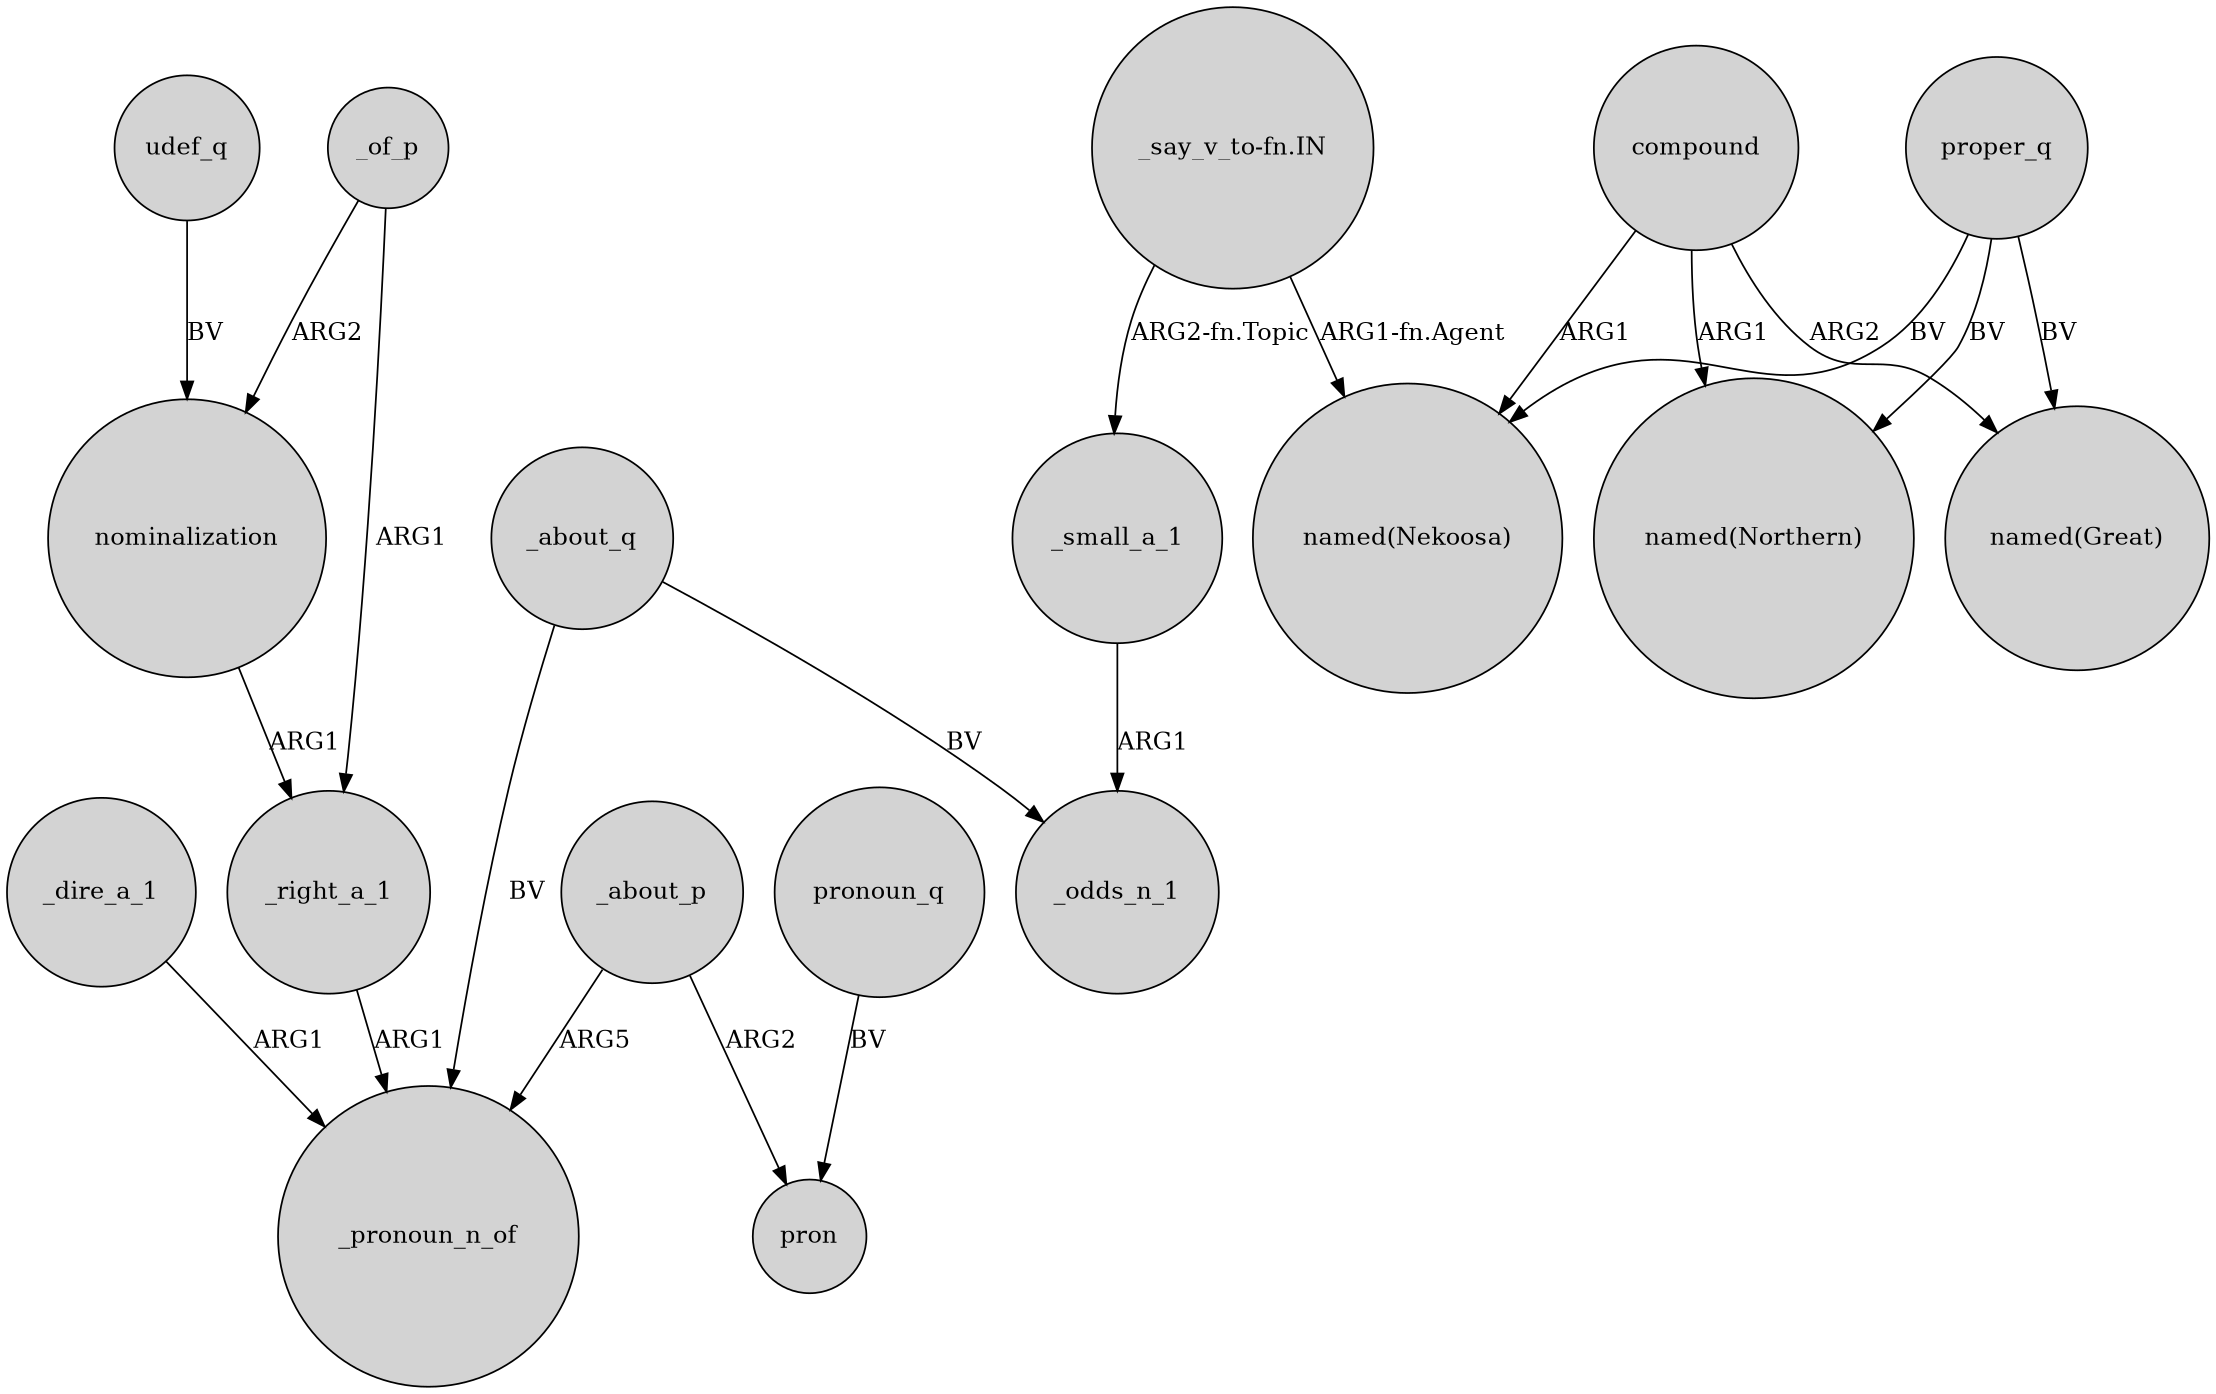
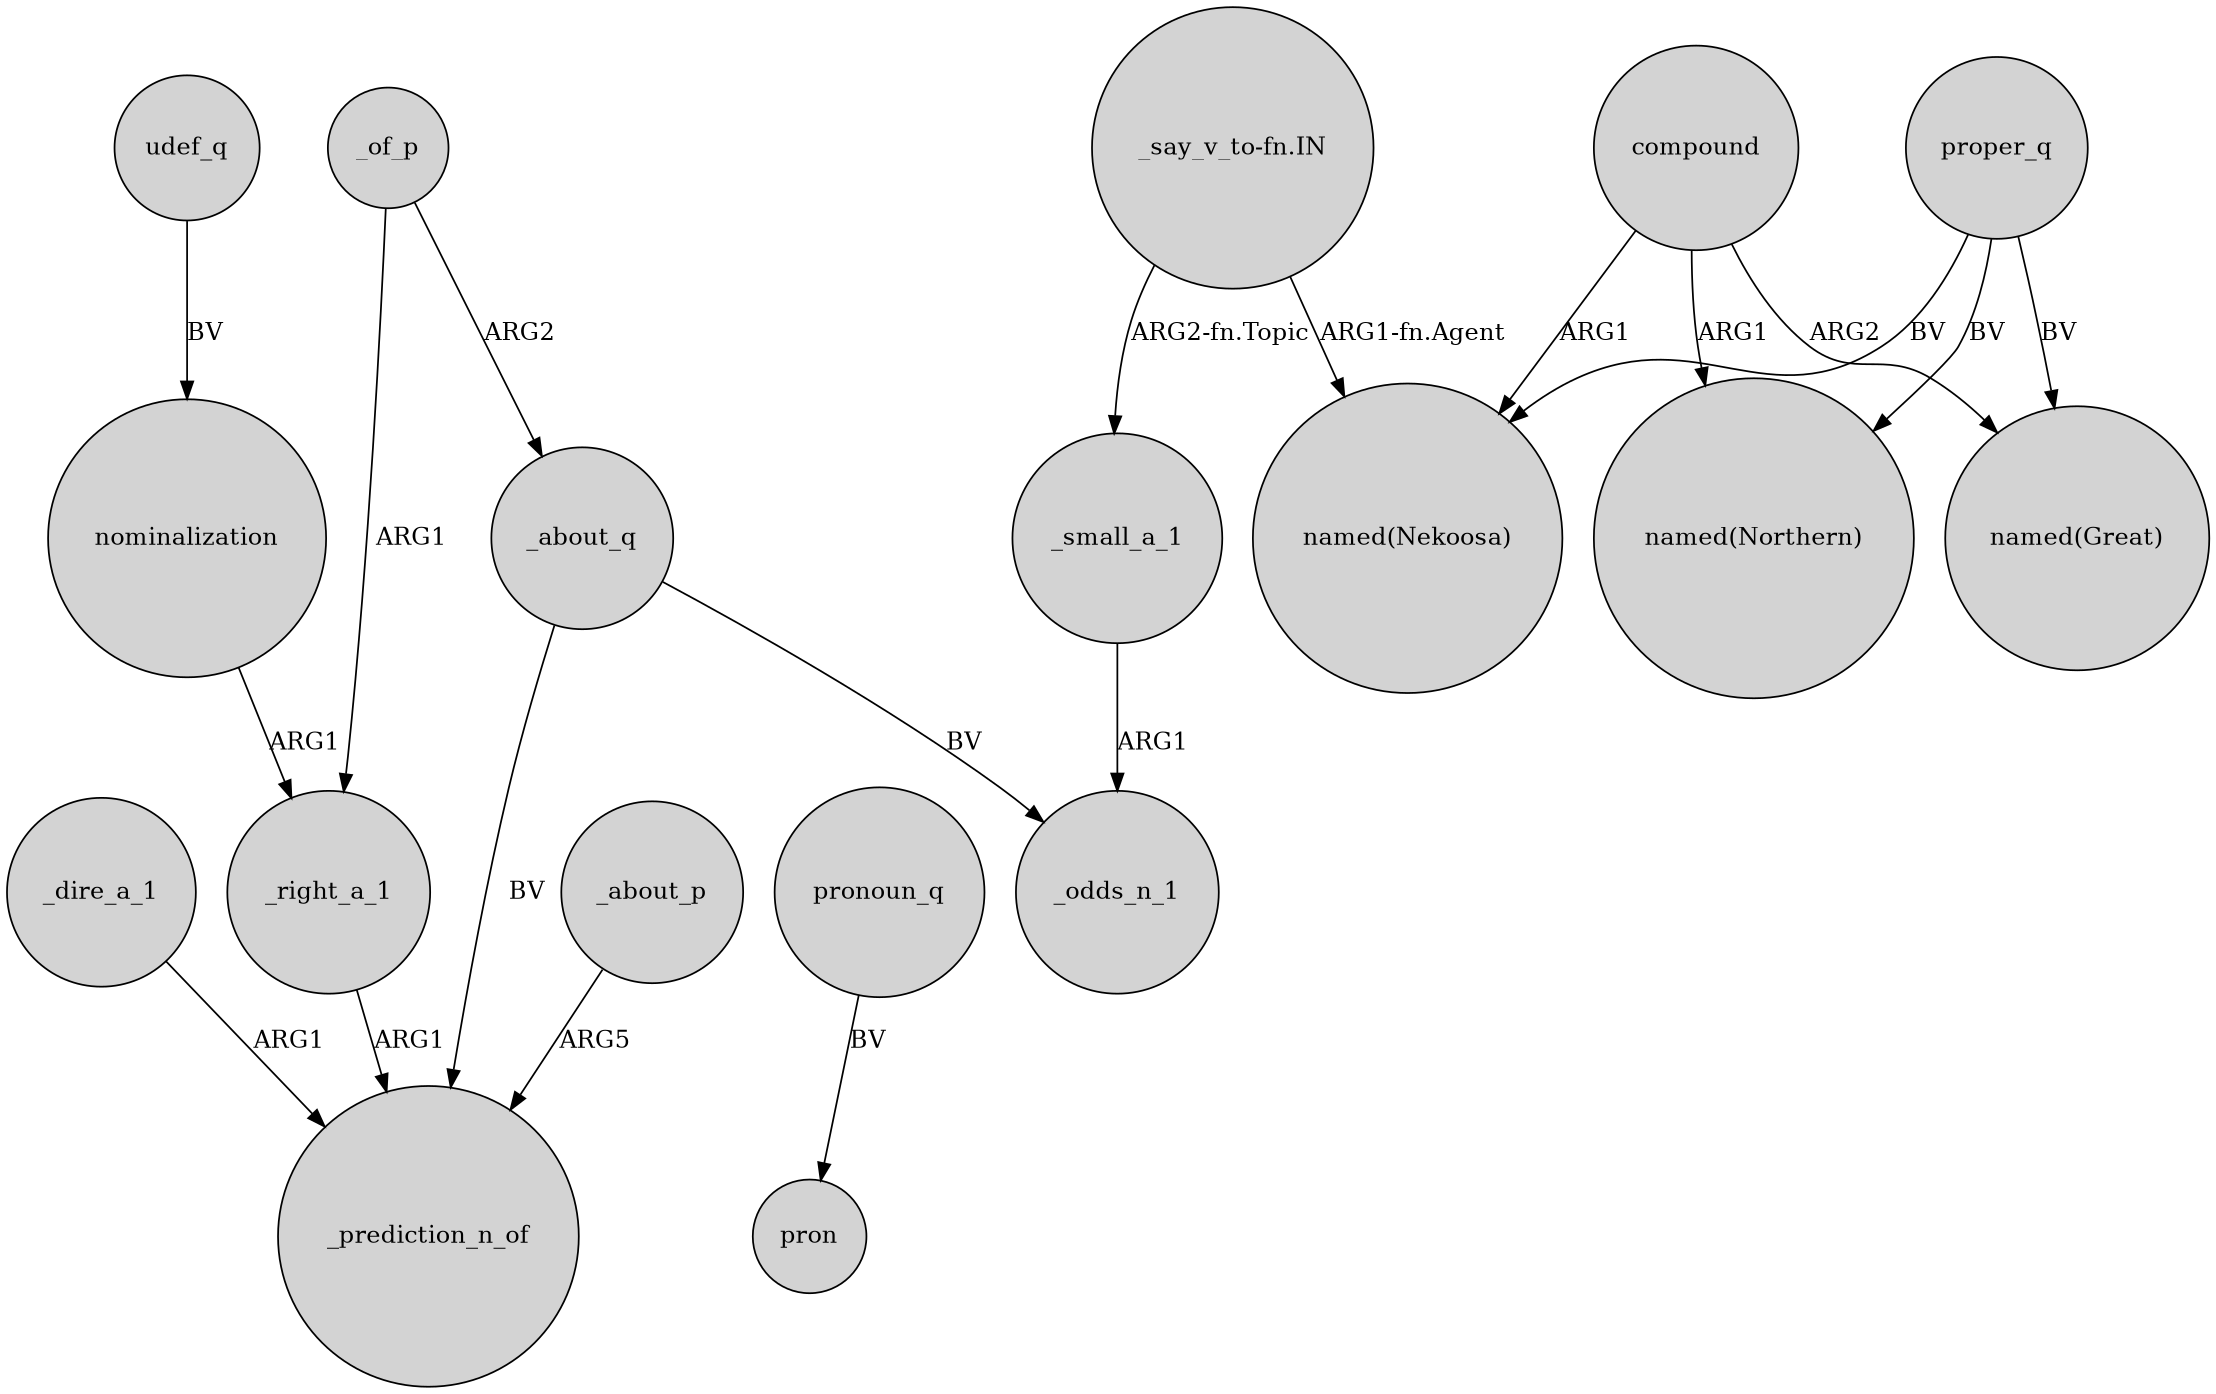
  digraph {
    node [shape=circle style=filled]
    nominalization
    _right_a_1
-   _prediction_n_of [label=_pronoun_n_of]
+   _prediction_n_of
    _small_a_1
    _odds_n_1
    compound
    "named(Nekoosa)"
    "named(Great)"
    "named(Northern)"
    _about_p
    pron
    pronoun_q
    proper_q
    _of_p
    udef_q
    n16 [label=_about_q]
    "_say_v_to-fn.IN"
    _dire_a_1
    nominalization -> _right_a_1 [label=ARG1]
    _right_a_1 -> _prediction_n_of [label=ARG1]
    _small_a_1 -> _odds_n_1 [label=ARG1]
    compound -> "named(Nekoosa)" [label=ARG1]
    compound -> "named(Great)" [label=ARG2]
    compound -> "named(Northern)" [label=ARG1]
    _about_p -> _prediction_n_of [label=ARG5]
-   _about_p -> pron [label=ARG2]
    pronoun_q -> pron [label=BV]
    proper_q -> "named(Nekoosa)" [label=BV]
    proper_q -> "named(Great)" [label=BV]
    proper_q -> "named(Northern)" [label=BV]
-   _of_p -> nominalization [label=ARG2]
+   _of_p -> n16 [label=ARG2]
    _of_p -> _right_a_1 [label=ARG1]
    udef_q -> nominalization [label=BV]
    n16 -> _prediction_n_of [label=BV]
    n16 -> _odds_n_1 [label=BV]
    "_say_v_to-fn.IN" -> _small_a_1 [label="ARG2-fn.Topic"]
    "_say_v_to-fn.IN" -> "named(Nekoosa)" [label="ARG1-fn.Agent"]
    _dire_a_1 -> _prediction_n_of [label=ARG1]
  }
